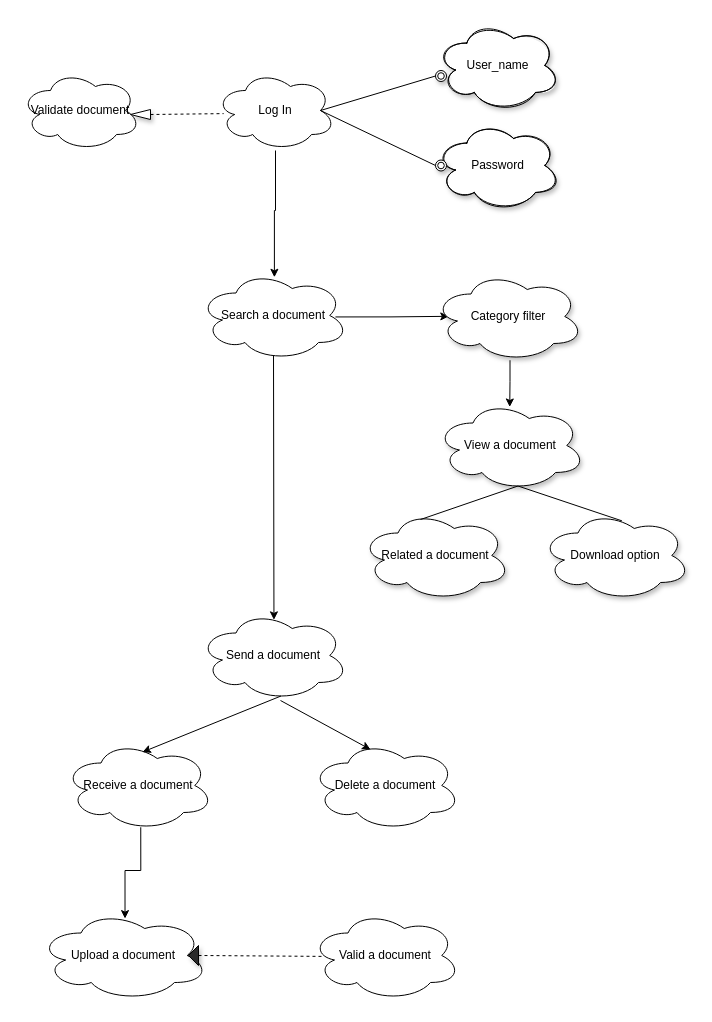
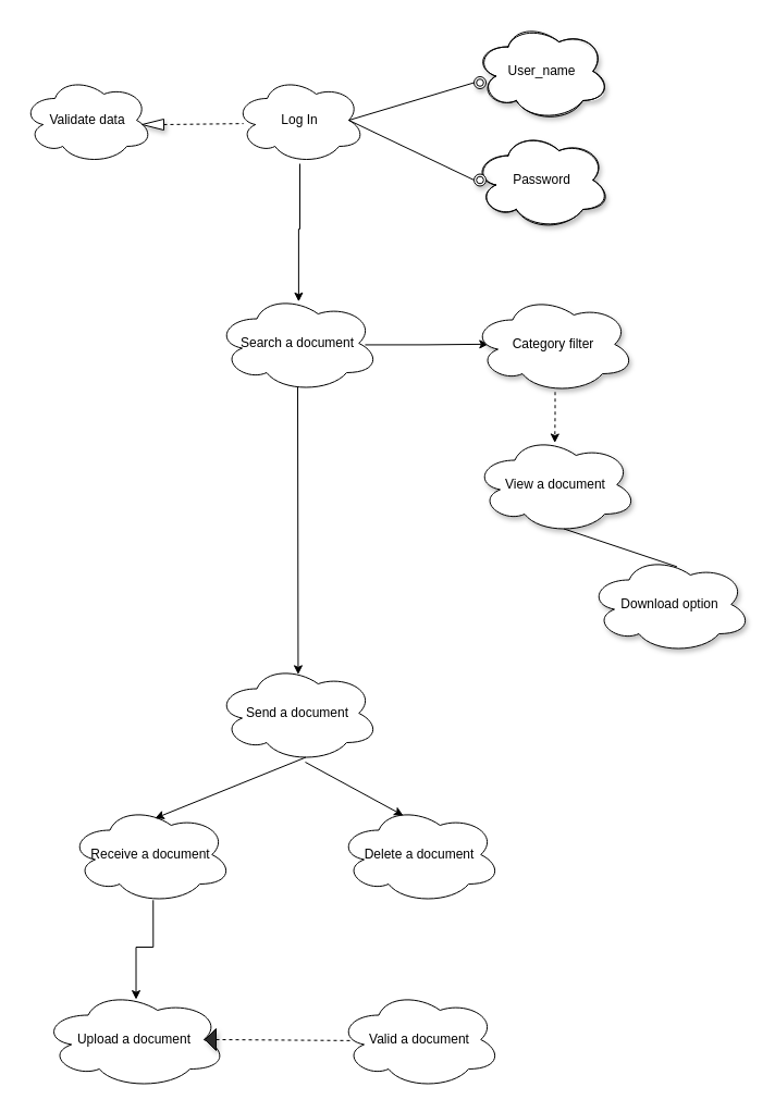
  <mxCell id="0" />
  <mxCell id="1" parent="0" />
  <mxCell id="2" style="edgeStyle=orthogonalEdgeStyle;rounded=0;orthogonalLoop=1;jettySize=auto;html=1;entryX=0.506;entryY=0.075;entryDx=0;entryDy=0;entryPerimeter=0;" parent="1" source="3" target="6" edge="1"><mxGeometry relative="1" as="geometry" /></mxCell>
  <mxCell id="3" value="Log In" style="ellipse;shape=cloud;whiteSpace=wrap;html=1;shadow=0;" parent="1" vertex="1"><mxGeometry x="215" y="70" width="120" height="80" as="geometry" /></mxCell>
  <mxCell id="4" style="edgeStyle=orthogonalEdgeStyle;rounded=0;orthogonalLoop=1;jettySize=auto;html=1;entryX=0.102;entryY=0.498;entryDx=0;entryDy=0;entryPerimeter=0;exitX=0.913;exitY=0.516;exitDx=0;exitDy=0;exitPerimeter=0;" parent="1" source="6" target="19" edge="1"><mxGeometry relative="1" as="geometry" /></mxCell>
  <mxCell id="5" style="edgeStyle=orthogonalEdgeStyle;rounded=0;orthogonalLoop=1;jettySize=auto;html=1;entryX=0.503;entryY=0.104;entryDx=0;entryDy=0;entryPerimeter=0;" parent="1" target="10" edge="1"><mxGeometry relative="1" as="geometry"><mxPoint x="273" y="350" as="sourcePoint" /></mxGeometry></mxCell>
  <mxCell id="6" value="Search a document" style="ellipse;shape=cloud;whiteSpace=wrap;html=1;shadow=0;" parent="1" vertex="1"><mxGeometry x="198" y="270" width="150" height="90" as="geometry" /></mxCell>
  <mxCell id="7" value="View a document" style="ellipse;shape=cloud;whiteSpace=wrap;html=1;shadow=1;" parent="1" vertex="1"><mxGeometry x="435" y="400" width="150" height="90" as="geometry" /></mxCell>
  <mxCell id="8" value="Download option" style="ellipse;shape=cloud;whiteSpace=wrap;html=1;shadow=1;" parent="1" vertex="1"><mxGeometry x="540" y="510" width="150" height="90" as="geometry" /></mxCell>
- <mxCell id="9" value="Related a document" style="ellipse;shape=cloud;whiteSpace=wrap;html=1;shadow=1;" parent="1" vertex="1"><mxGeometry x="360" y="510" width="150" height="90" as="geometry" /></mxCell>
  <mxCell id="10" value="Send a document" style="ellipse;shape=cloud;whiteSpace=wrap;html=1;shadow=0;" parent="1" vertex="1"><mxGeometry x="198" y="610" width="150" height="90" as="geometry" /></mxCell>
  <mxCell id="11" style="edgeStyle=orthogonalEdgeStyle;rounded=0;orthogonalLoop=1;jettySize=auto;html=1;entryX=0.509;entryY=0.09;entryDx=0;entryDy=0;entryPerimeter=0;exitX=0.515;exitY=0.964;exitDx=0;exitDy=0;exitPerimeter=0;" parent="1" source="12" target="13" edge="1"><mxGeometry relative="1" as="geometry" /></mxCell>
  <mxCell id="12" value="Receive a document" style="ellipse;shape=cloud;whiteSpace=wrap;html=1;shadow=0;" parent="1" vertex="1"><mxGeometry x="63" y="740" width="150" height="90" as="geometry" /></mxCell>
  <mxCell id="13" value="Upload a document" style="ellipse;shape=cloud;whiteSpace=wrap;html=1;shadow=0;" parent="1" vertex="1"><mxGeometry x="38" y="910" width="170" height="90" as="geometry" /></mxCell>
  <mxCell id="14" value="Valid a document" style="ellipse;shape=cloud;whiteSpace=wrap;html=1;shadow=0;" parent="1" vertex="1"><mxGeometry x="310" y="910" width="150" height="90" as="geometry" /></mxCell>
- <mxCell id="15" value="Validate document" style="ellipse;shape=cloud;whiteSpace=wrap;html=1;shadow=0;" parent="1" vertex="1"><mxGeometry x="20" y="70" width="120" height="80" as="geometry" /></mxCell>
+ <mxCell id="15" value="Validate data" style="ellipse;shape=cloud;whiteSpace=wrap;html=1;shadow=0;" parent="1" vertex="1"><mxGeometry x="20" y="70" width="120" height="80" as="geometry" /></mxCell>
  <mxCell id="16" value="User_name" style="ellipse;shape=cloud;whiteSpace=wrap;html=1;shadow=1;sketch=1;" parent="1" vertex="1"><mxGeometry x="435" y="20" width="125" height="90" as="geometry" /></mxCell>
  <mxCell id="17" value="Password" style="ellipse;shape=cloud;whiteSpace=wrap;html=1;shadow=1;sketch=1;" parent="1" vertex="1"><mxGeometry x="435" y="120" width="125" height="90" as="geometry" /></mxCell>
- <mxCell id="18" style="edgeStyle=orthogonalEdgeStyle;rounded=0;orthogonalLoop=1;jettySize=auto;html=1;entryX=0.495;entryY=0.072;entryDx=0;entryDy=0;entryPerimeter=0;exitX=0.51;exitY=0.986;exitDx=0;exitDy=0;exitPerimeter=0;" parent="1" source="19" target="7" edge="1"><mxGeometry relative="1" as="geometry" /></mxCell>
+ <mxCell id="18" style="edgeStyle=orthogonalEdgeStyle;rounded=0;orthogonalLoop=1;jettySize=auto;html=1;entryX=0.495;entryY=0.072;entryDx=0;entryDy=0;entryPerimeter=0;exitX=0.51;exitY=0.986;exitDx=0;exitDy=0;exitPerimeter=0;dashed=1;" parent="1" source="19" target="7" edge="1"><mxGeometry relative="1" as="geometry" /></mxCell>
  <mxCell id="19" value="Category filter" style="ellipse;shape=cloud;whiteSpace=wrap;html=1;shadow=1;" parent="1" vertex="1"><mxGeometry x="433" y="271" width="150" height="90" as="geometry" /></mxCell>
  <mxCell id="20" value="Delete a document" style="ellipse;shape=cloud;whiteSpace=wrap;html=1;shadow=0;" parent="1" vertex="1"><mxGeometry x="310" y="740" width="150" height="90" as="geometry" /></mxCell>
  <mxCell id="21" value="" style="endArrow=none;dashed=1;html=1;entryX=0.068;entryY=0.539;entryDx=0;entryDy=0;entryPerimeter=0;exitX=0;exitY=0.5;exitDx=0;exitDy=0;" parent="1" source="22" target="3" edge="1"><mxGeometry width="50" height="50" relative="1" as="geometry"><mxPoint x="190" y="113" as="sourcePoint" /><mxPoint x="220" y="110" as="targetPoint" /></mxGeometry></mxCell>
  <mxCell id="22" value="" style="triangle;whiteSpace=wrap;html=1;shadow=1;sketch=0;gradientColor=none;rotation=-180;" parent="1" vertex="1"><mxGeometry x="130" y="109" width="20" height="10" as="geometry" /></mxCell>
  <mxCell id="23" value="" style="ellipse;shape=doubleEllipse;whiteSpace=wrap;html=1;aspect=fixed;shadow=1;sketch=0;gradientColor=none;" parent="1" vertex="1"><mxGeometry x="435" y="70" width="11" height="11" as="geometry" /></mxCell>
  <mxCell id="24" value="" style="endArrow=none;html=1;exitX=0.875;exitY=0.5;exitDx=0;exitDy=0;exitPerimeter=0;entryX=0;entryY=0.5;entryDx=0;entryDy=0;" parent="1" source="3" target="23" edge="1"><mxGeometry width="50" height="50" relative="1" as="geometry"><mxPoint x="340" y="150" as="sourcePoint" /><mxPoint x="390" y="100" as="targetPoint" /></mxGeometry></mxCell>
  <mxCell id="25" value="" style="ellipse;shape=doubleEllipse;whiteSpace=wrap;html=1;aspect=fixed;shadow=1;sketch=0;gradientColor=none;" parent="1" vertex="1"><mxGeometry x="435" y="159.5" width="11" height="11" as="geometry" /></mxCell>
  <mxCell id="26" value="" style="endArrow=none;html=1;exitX=0;exitY=0.5;exitDx=0;exitDy=0;" parent="1" source="25" edge="1"><mxGeometry width="50" height="50" relative="1" as="geometry"><mxPoint x="350" y="210" as="sourcePoint" /><mxPoint x="320" y="110" as="targetPoint" /></mxGeometry></mxCell>
  <mxCell id="27" value="" style="endArrow=none;html=1;exitX=0.543;exitY=0.115;exitDx=0;exitDy=0;exitPerimeter=0;entryX=0.55;entryY=0.95;entryDx=0;entryDy=0;entryPerimeter=0;" parent="1" source="8" target="7" edge="1"><mxGeometry width="50" height="50" relative="1" as="geometry"><mxPoint x="588" y="510" as="sourcePoint" /><mxPoint x="638" y="460" as="targetPoint" /></mxGeometry></mxCell>
- <mxCell id="28" value="" style="endArrow=none;html=1;entryX=0.55;entryY=0.95;entryDx=0;entryDy=0;entryPerimeter=0;exitX=0.4;exitY=0.1;exitDx=0;exitDy=0;exitPerimeter=0;" parent="1" source="9" target="7" edge="1"><mxGeometry width="50" height="50" relative="1" as="geometry"><mxPoint x="454" y="528" as="sourcePoint" /><mxPoint x="330" y="510" as="targetPoint" /></mxGeometry></mxCell>
  <mxCell id="29" value="" style="endArrow=classic;html=1;exitX=0.55;exitY=0.95;exitDx=0;exitDy=0;exitPerimeter=0;entryX=0.526;entryY=0.129;entryDx=0;entryDy=0;entryPerimeter=0;" parent="1" source="10" target="12" edge="1"><mxGeometry width="50" height="50" relative="1" as="geometry"><mxPoint x="220" y="790" as="sourcePoint" /><mxPoint x="270" y="740" as="targetPoint" /></mxGeometry></mxCell>
  <mxCell id="30" value="" style="endArrow=classic;html=1;entryX=0.4;entryY=0.1;entryDx=0;entryDy=0;entryPerimeter=0;" parent="1" target="20" edge="1"><mxGeometry width="50" height="50" relative="1" as="geometry"><mxPoint x="280" y="700" as="sourcePoint" /><mxPoint x="320" y="820" as="targetPoint" /></mxGeometry></mxCell>
  <mxCell id="31" value="" style="triangle;whiteSpace=wrap;html=1;shadow=1;sketch=0;fillColor=#2a2a2a;gradientColor=none;rotation=-180;rounded=0;" parent="1" vertex="1"><mxGeometry x="188" y="945" width="10" height="20" as="geometry" /></mxCell>
  <mxCell id="32" value="" style="endArrow=none;dashed=1;html=1;exitX=0;exitY=0.5;exitDx=0;exitDy=0;entryX=0.091;entryY=0.51;entryDx=0;entryDy=0;entryPerimeter=0;" parent="1" source="31" target="14" edge="1"><mxGeometry width="50" height="50" relative="1" as="geometry"><mxPoint x="220" y="990" as="sourcePoint" /><mxPoint x="270" y="940" as="targetPoint" /></mxGeometry></mxCell>
